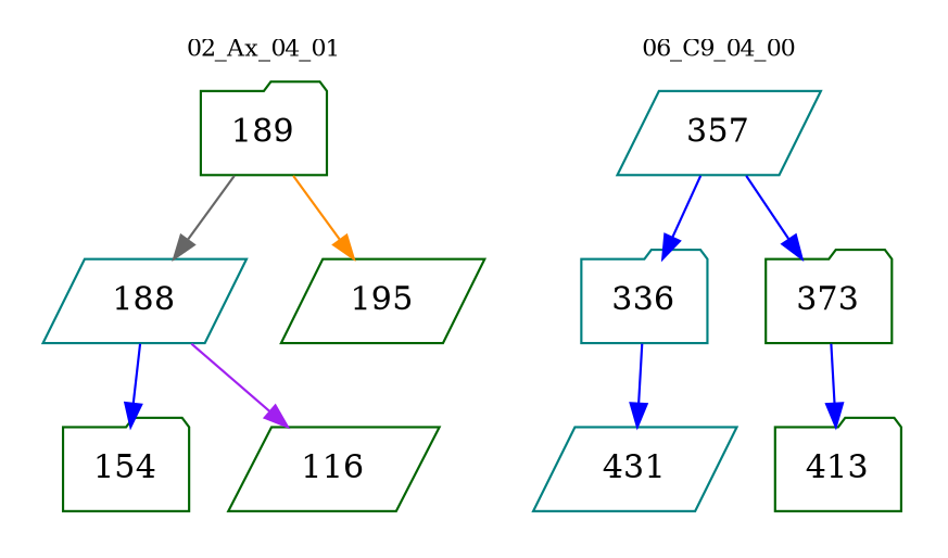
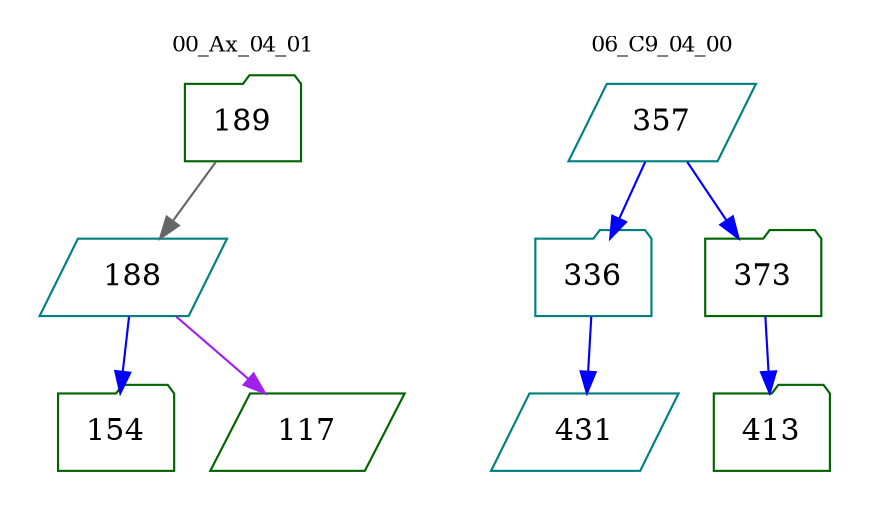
  digraph {
    node [color=darkgreen shape=folder]
    edge [color=blue]
    n1 [label=189]
    n2 [color=teal label=188 shape=parallelogram]
-   n3 [label=195 shape=parallelogram]
    n4 [label=154]
-   n5 [label=116 shape=parallelogram]
+   n5 [label=117 shape=parallelogram]
    n6 [color=teal label=357 shape=parallelogram]
    n7 [color=teal label=336]
    n8 [label=373]
    n9 [label=413]
    n10 [color=teal label=431 shape=parallelogram]
    subgraph cluster_1 {
      color=white
      fontsize=10
-     label="02_Ax_04_01"
+     label="00_Ax_04_01"
      n1
      n2
-     n3
      n4
      n5
    }
    subgraph cluster_2 {
      color=white
      fontsize=10
      label="06_C9_04_00"
      n6
      n7
      n8
      n9
      n10
    }
    n1 -> n2 [color=gray40]
-   n1 -> n3 [color=darkorange]
    n2 -> n4
    n2 -> n5 [color=purple]
    n6 -> n7
    n6 -> n8
    n7 -> n10
    n8 -> n9
  }
